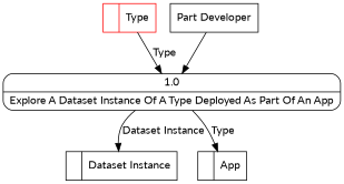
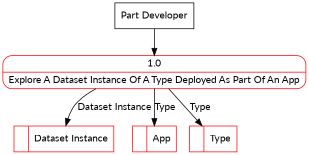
  digraph {
    fontname=Lato
    node [color=red fontname=Lato shape=record]
    edge [fontname=Lato]
-   n1 [color=black label="<f0>  |<f1> Dataset Instance "]
-   n2 [color=black label="<f0>  |<f1> App "]
+   n1 [label="<f0>  |<f1> Dataset Instance "]
+   n2 [label="<f0>  |<f1> App "]
    n3 [label="<f0>  |<f1> Type "]
    n4 [label="Part Developer" shape=box color=""]
-   n5 [label="{<f0> 1.0|<f1> Explore A Dataset Instance Of A Type Deployed As Part Of An App }" shape=Mrecord color=""]
+   n5 [label="{<f0> 1.0|<f1> Explore A Dataset Instance Of A Type Deployed As Part Of An App }" shape=Mrecord]
    n4 -> n5
    n5 -> n1 [label="Dataset Instance"]
    n5 -> n2 [label=Type]
-   n3 -> n5 [label=Type]
+   n5 -> n3 [label=Type]
  }
